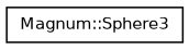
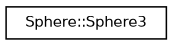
  digraph {
    rankdir=LR
-   n1 [color=black fillcolor=white fontname=Helvetica fontsize=10 height=0.2 label="Magnum::Sphere3" shape=record style=filled width=0.4]
+   n1 [color=black fillcolor=white fontname=Helvetica fontsize=10 height=0.2 label="Sphere::Sphere3" shape=record style=filled width=0.4]
  }
